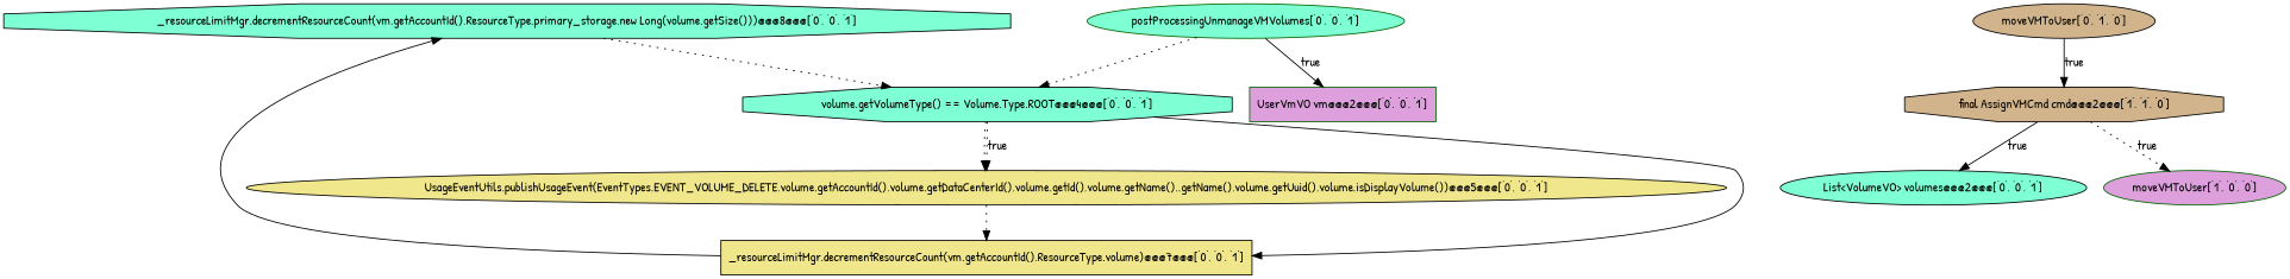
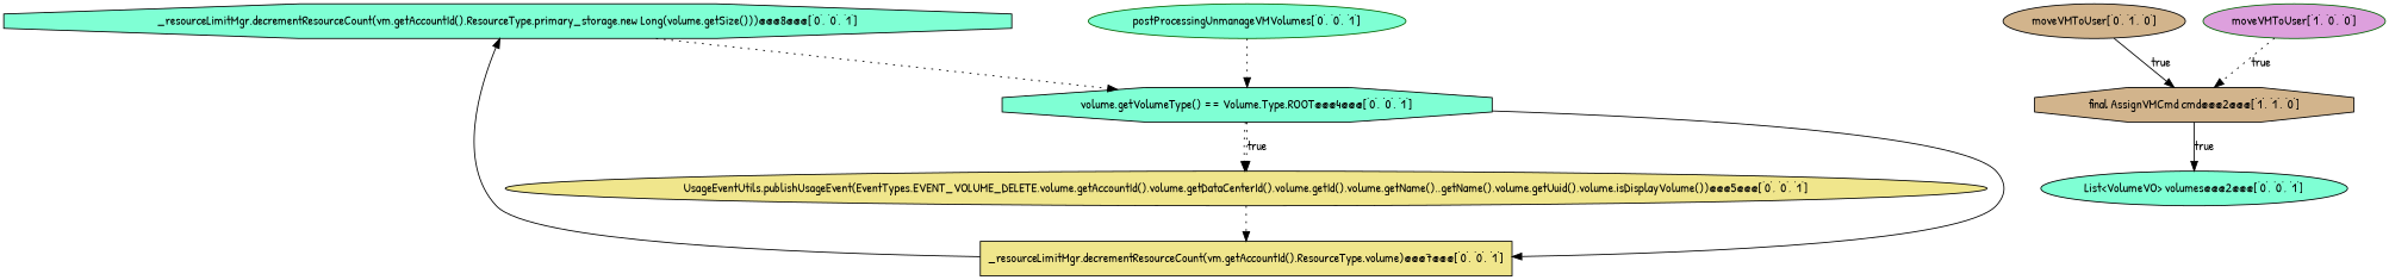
  digraph {
    fontname="Patrick Hand"
    node [color=black fillcolor=aquamarine fontname="Patrick Hand" shape=ellipse style=filled]
    edge [fontname="Patrick Hand" style=dotted]
    n1 [label="_resourceLimitMgr.decrementResourceCount(vm.getAccountId(),ResourceType.primary_storage,new Long(volume.getSize()))@@@8@@@['0', '0', '1']" shape=octagon]
    n2 [label="volume.getVolumeType() == Volume.Type.ROOT@@@4@@@['0', '0', '1']" shape=octagon]
    n3 [fillcolor=khaki label="_resourceLimitMgr.decrementResourceCount(vm.getAccountId(),ResourceType.volume)@@@7@@@['0', '0', '1']" shape=box]
    n4 [fillcolor=khaki label="UsageEventUtils.publishUsageEvent(EventTypes.EVENT_VOLUME_DELETE,volume.getAccountId(),volume.getDataCenterId(),volume.getId(),volume.getName(),.getName(),volume.getUuid(),volume.isDisplayVolume())@@@5@@@['0', '0', '1']"]
    n5 [fillcolor=tan label="final AssignVMCmd cmd@@@2@@@['1', '1', '0']" shape=octagon]
    n6 [label="List<VolumeVO> volumes@@@2@@@['0', '0', '1']"]
    n7 [color=darkgreen label="postProcessingUnmanageVMVolumes['0', '0', '1']"]
-   n8 [color=darkgreen fillcolor=plum label="UserVmVO vm@@@2@@@['0', '0', '1']" shape=box]
    n9 [fillcolor=tan label="moveVMToUser['0', '1', '0']"]
    n10 [color=darkgreen fillcolor=plum label="moveVMToUser['1', '0', '0']"]
    n1 -> n2
    n2 -> n3 [style=solid]
    n2 -> n4
    n2 -> n4 [label=true]
    n3 -> n1 [style=solid]
    n4 -> n3
    n5 -> n6 [label=true style=solid]
    n7 -> n2
-   n7 -> n8 [label=true style=solid]
    n9 -> n5 [label=true style=solid]
-   n5 -> n10 [label=true]
+   n10 -> n5 [label=true]
  }
